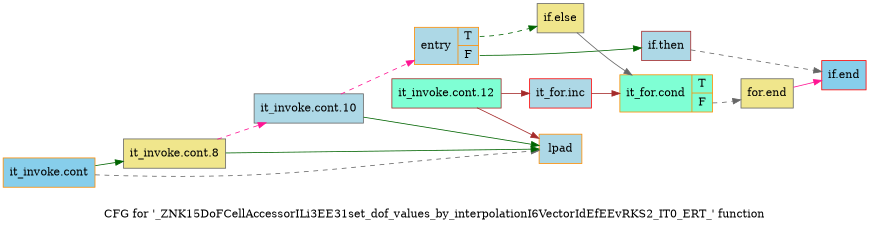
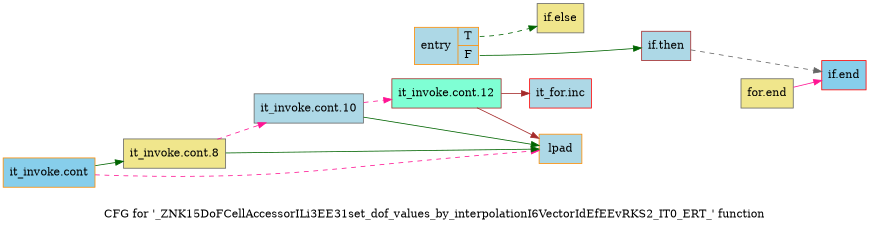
  digraph {
    label="CFG for '_ZNK15DoFCellAccessorILi3EE31set_dof_values_by_interpolationI6VectorIdEfEEvRKS2_IT0_ERT_' function"
    rankdir=LR
    node [color=darkorange fillcolor=lightblue shape=record style=filled]
    edge [color=darkgreen style=solid]
    n1 [label="{entry|{<s0>T|<s1>F}}"]
    n2 [color=gray40 fillcolor=khaki label="{if.else}"]
    n3 [color=brown label="{if.then}"]
-   n4 [fillcolor=aquamarine label="{it_for.cond|{<s0>T|<s1>F}}"]
    n5 [color=red fillcolor=skyblue label="{if.end}"]
    n6 [color=gray40 fillcolor=khaki label="{for.end}"]
    n7 [fillcolor=skyblue label="{it_invoke.cont}"]
    n8 [label="{lpad}"]
    n9 [color=gray40 fillcolor=khaki label="{it_invoke.cont.8}"]
    n10 [color=gray40 label="{it_invoke.cont.10}"]
    n11 [color=brown fillcolor=aquamarine label="{it_invoke.cont.12}"]
    n12 [color=red label="{it_for.inc}"]
    n1 -> n2 [style=dashed tailport=s0]
    n1 -> n3 [tailport=s1]
-   n2 -> n4 [color=gray40]
    n3 -> n5 [color=gray40 style=dashed]
-   n4 -> n6 [color=gray40 style=dashed tailport=s1]
    n6 -> n5 [color=deeppink]
-   n7 -> n8 [color=gray40 style=dashed]
+   n7 -> n8 [color=deeppink style=dashed]
    n7 -> n9
    n9 -> n8
    n9 -> n10 [color=deeppink style=dashed]
    n10 -> n8
-   n10 -> n1 [color=deeppink style=dashed]
+   n10 -> n11 [color=deeppink style=dashed]
    n11 -> n8 [color=brown]
    n11 -> n12 [color=brown]
-   n12 -> n4 [color=brown]
  }
